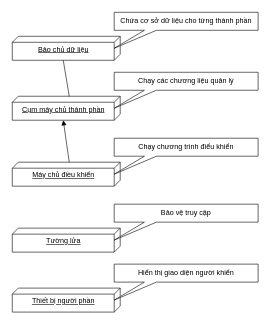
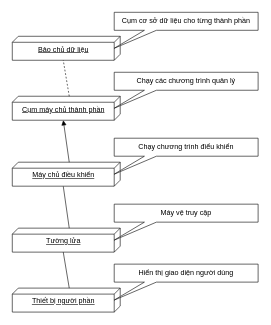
  <mxCell id="0" />
  <mxCell id="1" parent="0" />
  <mxCell id="2" value="Cụm máy chủ thành phần" style="verticalAlign=top;align=center;spacingTop=8;spacingLeft=2;spacingRight=12;shape=cube;size=10;direction=south;fontStyle=4;html=1;" vertex="1" parent="1"><mxGeometry x="20" y="160" width="180" height="40" as="geometry" /></mxCell>
  <mxCell id="3" value="Thiết bị người phần" style="verticalAlign=top;align=center;spacingTop=8;spacingLeft=2;spacingRight=12;shape=cube;size=10;direction=south;fontStyle=4;html=1;" vertex="1" parent="1"><mxGeometry x="20" y="480" width="180" height="40" as="geometry" /></mxCell>
  <mxCell id="4" value="Bảo chủ dữ liệu" style="verticalAlign=top;align=center;spacingTop=8;spacingLeft=2;spacingRight=12;shape=cube;size=10;direction=south;fontStyle=4;html=1;" vertex="1" parent="1"><mxGeometry x="20" y="60" width="180" height="40" as="geometry" /></mxCell>
  <mxCell id="5" value="Tường lửa" style="verticalAlign=top;align=center;spacingTop=8;spacingLeft=2;spacingRight=12;shape=cube;size=10;direction=south;fontStyle=4;html=1;" vertex="1" parent="1"><mxGeometry x="20" y="380" width="180" height="40" as="geometry" /></mxCell>
- <mxCell id="6" value="" style="endArrow=none;html=1;rounded=0;entryX=0;entryY=0;entryDx=40;entryDy=95;entryPerimeter=0;exitX=0;exitY=0;exitDx=0;exitDy=85;exitPerimeter=0;" edge="1" parent="1" source="2" target="4"><mxGeometry width="50" height="50" relative="1" as="geometry"><mxPoint x="60" y="270" as="sourcePoint" /><mxPoint x="110" y="220" as="targetPoint" /></mxGeometry></mxCell>
- <mxCell id="9" value="Chứa cơ sở dữ liệu cho từng thành phần" style="shape=callout;whiteSpace=wrap;html=1;perimeter=calloutPerimeter;base=20;size=30;position=0.21;position2=0;" vertex="1" parent="1"><mxGeometry x="190" y="20" width="240" height="60" as="geometry" /></mxCell>
+ <mxCell id="6" value="" style="endArrow=none;html=1;rounded=0;entryX=0;entryY=0;entryDx=40;entryDy=95;entryPerimeter=0;exitX=0;exitY=0;exitDx=0;exitDy=85;exitPerimeter=0;dashed=1;" edge="1" parent="1" source="2" target="4"><mxGeometry width="50" height="50" relative="1" as="geometry"><mxPoint x="60" y="270" as="sourcePoint" /><mxPoint x="110" y="220" as="targetPoint" /></mxGeometry></mxCell>
+ <mxCell id="7" value="" style="endArrow=none;html=1;rounded=0;entryX=0;entryY=0;entryDx=0;entryDy=85;entryPerimeter=0;exitX=0;exitY=0;exitDx=40;exitDy=95;exitPerimeter=0;" edge="1" parent="1" source="10" target="5"><mxGeometry width="50" height="50" relative="1" as="geometry"><mxPoint x="115" y="280" as="sourcePoint" /><mxPoint x="115" y="200" as="targetPoint" /></mxGeometry></mxCell>
+ <mxCell id="8" value="" style="endArrow=none;html=1;rounded=0;entryX=0;entryY=0;entryDx=0;entryDy=85;entryPerimeter=0;exitX=0;exitY=0;exitDx=40;exitDy=95;exitPerimeter=0;" edge="1" parent="1" source="5" target="3"><mxGeometry width="50" height="50" relative="1" as="geometry"><mxPoint x="115" y="320" as="sourcePoint" /><mxPoint x="125" y="390" as="targetPoint" /></mxGeometry></mxCell>
+ <mxCell id="9" value="Cụm cơ sở dữ liệu cho từng thành phần" style="shape=callout;whiteSpace=wrap;html=1;perimeter=calloutPerimeter;base=20;size=30;position=0.21;position2=0;" vertex="1" parent="1"><mxGeometry x="190" y="20" width="240" height="60" as="geometry" /></mxCell>
  <mxCell id="10" value="Máy chủ điều khiển" style="verticalAlign=top;align=center;spacingTop=8;spacingLeft=2;spacingRight=12;shape=cube;size=10;direction=south;fontStyle=4;html=1;" vertex="1" parent="1"><mxGeometry x="20" y="270" width="180" height="40" as="geometry" /></mxCell>
  <mxCell id="11" value="" style="endArrow=block;html=1;rounded=0;entryX=0;entryY=0;entryDx=40;entryDy=95;entryPerimeter=0;exitX=0;exitY=0;exitDx=0;exitDy=85;exitPerimeter=0;" edge="1" parent="1" source="10" target="2"><mxGeometry width="50" height="50" relative="1" as="geometry"><mxPoint x="125" y="150" as="sourcePoint" /><mxPoint x="115" y="90" as="targetPoint" /></mxGeometry></mxCell>
- <mxCell id="12" value="Chạy các chương liệu quản lý" style="shape=callout;whiteSpace=wrap;html=1;perimeter=calloutPerimeter;base=20;size=30;position=0.21;position2=0;" vertex="1" parent="1"><mxGeometry x="190" y="120" width="240" height="60" as="geometry" /></mxCell>
+ <mxCell id="12" value="Chạy các chương trình quản lý" style="shape=callout;whiteSpace=wrap;html=1;perimeter=calloutPerimeter;base=20;size=30;position=0.21;position2=0;" vertex="1" parent="1"><mxGeometry x="190" y="120" width="240" height="60" as="geometry" /></mxCell>
  <mxCell id="13" value="Chạy chương trình điểu khiển" style="shape=callout;whiteSpace=wrap;html=1;perimeter=calloutPerimeter;base=20;size=30;position=0.21;position2=0;" vertex="1" parent="1"><mxGeometry x="190" y="230" width="240" height="60" as="geometry" /></mxCell>
- <mxCell id="14" value="Bảo vệ truy cập" style="shape=callout;whiteSpace=wrap;html=1;perimeter=calloutPerimeter;base=20;size=30;position=0.21;position2=0;" vertex="1" parent="1"><mxGeometry x="190" y="340" width="240" height="60" as="geometry" /></mxCell>
- <mxCell id="15" value="Hiển thị giao diện người khiển" style="shape=callout;whiteSpace=wrap;html=1;perimeter=calloutPerimeter;base=20;size=30;position=0.21;position2=0;" vertex="1" parent="1"><mxGeometry x="190" y="440" width="240" height="60" as="geometry" /></mxCell>
+ <mxCell id="14" value="Máy vệ truy cập" style="shape=callout;whiteSpace=wrap;html=1;perimeter=calloutPerimeter;base=20;size=30;position=0.21;position2=0;" vertex="1" parent="1"><mxGeometry x="190" y="340" width="240" height="60" as="geometry" /></mxCell>
+ <mxCell id="15" value="Hiển thị giao diện người dùng" style="shape=callout;whiteSpace=wrap;html=1;perimeter=calloutPerimeter;base=20;size=30;position=0.21;position2=0;" vertex="1" parent="1"><mxGeometry x="190" y="440" width="240" height="60" as="geometry" /></mxCell>
